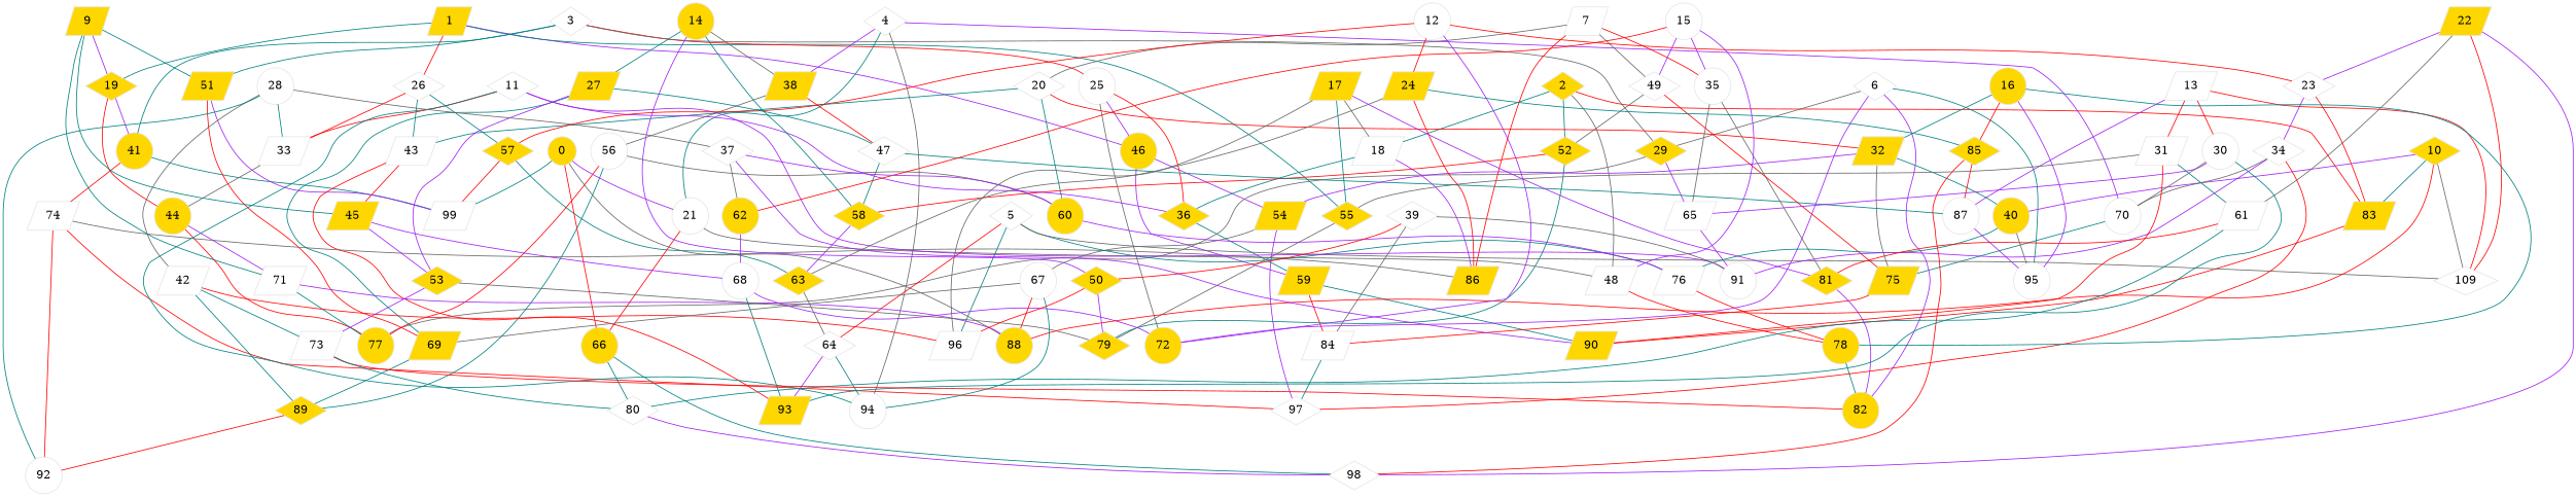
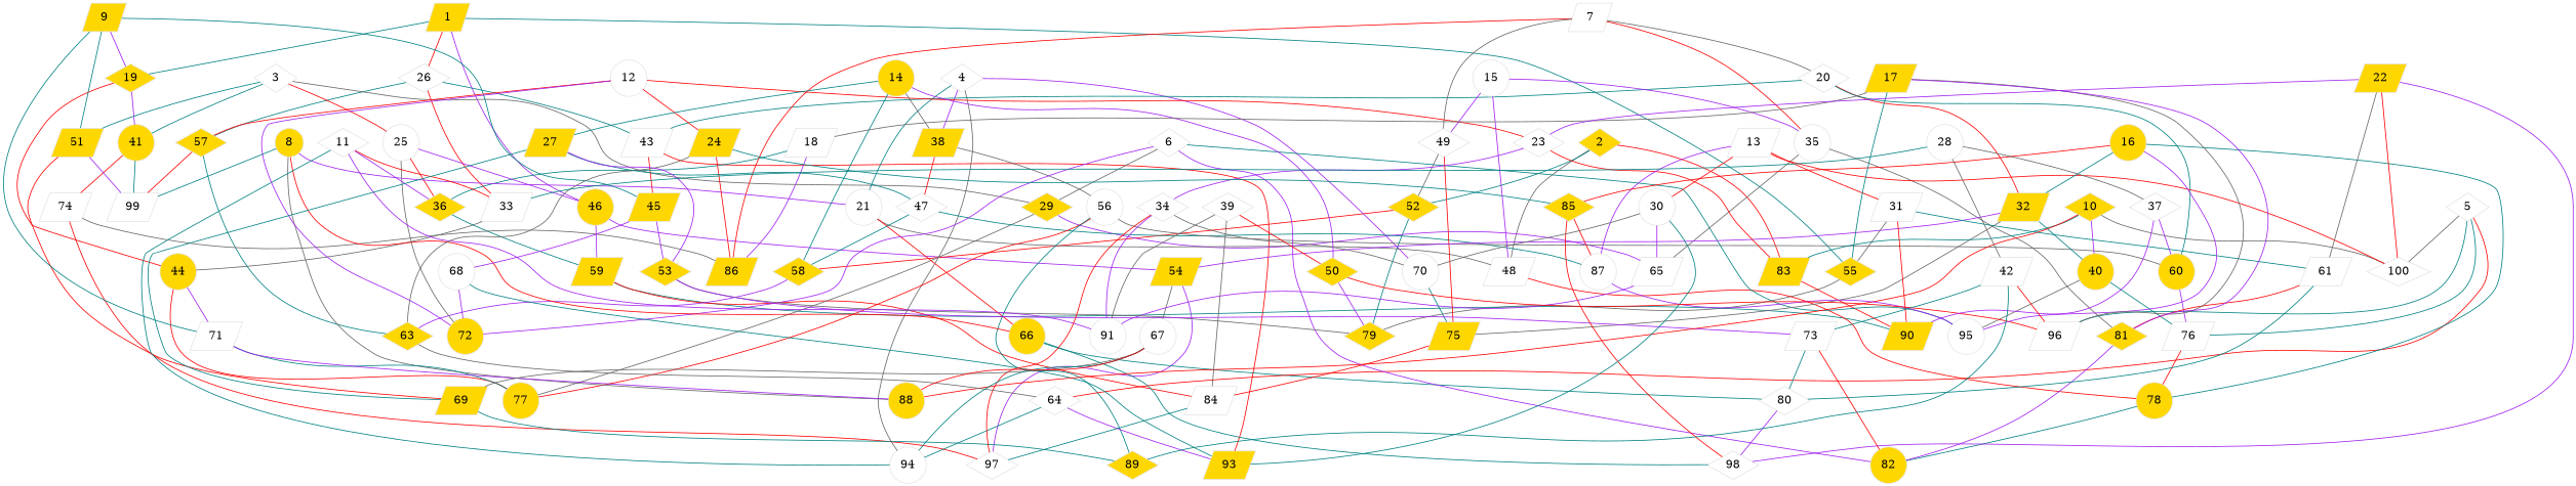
  graph {
    node [color=gray90 fillcolor=white shape=parallelogram style=filled]
    edge [color=teal]
    1 [fillcolor=gold]
    19 [fillcolor=gold shape=diamond]
    26 [shape=diamond]
    46 [fillcolor=gold shape=circle]
    55 [fillcolor=gold shape=diamond]
    41 [fillcolor=gold shape=circle]
    44 [fillcolor=gold shape=circle]
    33
    57 [fillcolor=gold shape=diamond]
    43
    54 [fillcolor=gold]
    59 [fillcolor=gold]
    79 [fillcolor=gold shape=diamond]
    2 [fillcolor=gold shape=diamond]
    18
    48
    52 [fillcolor=gold shape=diamond]
    83 [fillcolor=gold]
    86 [fillcolor=gold]
    36 [fillcolor=gold shape=diamond]
    78 [fillcolor=gold shape=circle]
    58 [fillcolor=gold shape=diamond]
    90 [fillcolor=gold]
    3 [shape=diamond]
    25 [shape=circle]
    29 [fillcolor=gold shape=diamond]
    51 [fillcolor=gold]
    72 [fillcolor=gold shape=circle]
    65
    77 [fillcolor=gold shape=circle]
    99
    74
    69 [fillcolor=gold]
    4 [shape=diamond]
    21 [shape=circle]
    38 [fillcolor=gold]
    70 [shape=circle]
    94 [shape=circle]
    66 [fillcolor=gold shape=circle]
    47 [shape=diamond]
    56 [shape=circle]
    75 [fillcolor=gold]
    5 [shape=diamond]
    64 [shape=diamond]
    76
    96
-   100 [shape=diamond label=109]
+   100 [shape=diamond]
    93 [fillcolor=gold]
    6 [shape=diamond]
    82 [fillcolor=gold shape=circle]
    95 [shape=circle]
    20 [shape=diamond]
    7
    35 [shape=circle]
    49 [shape=diamond]
    32 [fillcolor=gold]
    60 [fillcolor=gold shape=circle]
    81 [fillcolor=gold shape=diamond]
-   8 [fillcolor=gold shape=circle label=0]
+   8 [fillcolor=gold shape=circle]
    88 [fillcolor=gold shape=circle]
    98 [shape=diamond]
    80 [shape=diamond]
    9 [fillcolor=gold]
    45 [fillcolor=gold]
    71
    53 [fillcolor=gold shape=diamond]
    68 [shape=circle]
    10 [fillcolor=gold shape=diamond]
    40 [fillcolor=gold shape=circle]
    11 [shape=diamond]
    91 [shape=circle]
    12 [shape=circle]
    23 [shape=diamond]
    24 [fillcolor=gold]
    34 [shape=diamond]
    85 [fillcolor=gold shape=diamond]
    63 [fillcolor=gold shape=diamond]
    13
    30 [shape=circle]
    31
    87 [shape=circle]
    61
    14 [fillcolor=gold shape=circle]
    27 [fillcolor=gold]
    50 [fillcolor=gold shape=diamond]
    15 [shape=circle]
-   62 [fillcolor=gold shape=circle]
    16 [fillcolor=gold shape=circle]
    17 [fillcolor=gold]
    22 [fillcolor=gold]
    97 [shape=diamond]
    73
    89 [fillcolor=gold shape=diamond]
    28 [shape=circle]
    37 [shape=diamond]
    42
-   92 [shape=circle]
    67 [shape=circle]
    84
    39 [shape=diamond]
    1 -- 19
    1 -- 26 [color=red]
    1 -- 46 [color=purple]
    1 -- 55
    19 -- 41 [color=purple]
    19 -- 44 [color=red]
    26 -- 33 [color=red]
    26 -- 57
    26 -- 43
    46 -- 54 [color=purple]
    46 -- 59 [color=purple]
    55 -- 79 [color=gray40]
    41 -- 99
    41 -- 74 [color=red]
    44 -- 77 [color=red]
    44 -- 71 [color=purple]
    33 -- 44 [color=gray40]
    57 -- 99 [color=red]
    57 -- 63
    43 -- 93 [color=red]
    43 -- 45 [color=red]
    54 -- 97 [color=purple]
    54 -- 67 [color=gray40]
    59 -- 90
    59 -- 84 [color=red]
-   2 -- 18
    2 -- 48 [color=gray40]
    2 -- 52
    2 -- 83 [color=red]
    18 -- 86 [color=purple]
    18 -- 36
    48 -- 78 [color=red]
    52 -- 79
    52 -- 58 [color=red]
    83 -- 90 [color=red]
    36 -- 59
    78 -- 82
    58 -- 63 [color=purple]
    3 -- 41
    3 -- 25 [color=red]
    3 -- 29 [color=gray40]
    3 -- 51
    25 -- 46 [color=purple]
    25 -- 36 [color=red]
    25 -- 72 [color=gray40]
    29 -- 65 [color=purple]
    29 -- 77 [color=gray40]
    51 -- 99 [color=purple]
    51 -- 69 [color=red]
    65 -- 91 [color=purple]
    74 -- 86 [color=gray40]
    74 -- 97 [color=red]
-   74 -- 92 [color=red]
    69 -- 89
    4 -- 21
    4 -- 38 [color=purple]
    4 -- 70 [color=purple]
    4 -- 94 [color=gray40]
    21 -- 48 [color=gray40]
    21 -- 66 [color=red]
    38 -- 47 [color=red]
    38 -- 56 [color=gray40]
    70 -- 75
    66 -- 98
    66 -- 80
    47 -- 58
    47 -- 87
    56 -- 77 [color=red]
    56 -- 60 [color=gray40]
    56 -- 89
    75 -- 84 [color=red]
    5 -- 64 [color=red]
    5 -- 76
    5 -- 96
    5 -- 100 [color=gray40]
    64 -- 94
    64 -- 93 [color=purple]
    76 -- 78 [color=red]
    6 -- 29 [color=gray40]
    6 -- 72 [color=purple]
    6 -- 82 [color=purple]
    6 -- 95
    20 -- 43
    20 -- 32 [color=red]
    20 -- 60
    7 -- 86 [color=red]
    7 -- 20 [color=gray40]
    7 -- 35 [color=red]
    7 -- 49 [color=gray40]
    35 -- 65 [color=gray40]
    35 -- 81 [color=gray40]
    49 -- 52 [color=gray40]
    49 -- 75 [color=red]
    32 -- 54 [color=purple]
    32 -- 75 [color=gray40]
    32 -- 40
    60 -- 76 [color=purple]
    81 -- 82 [color=purple]
    8 -- 99
    8 -- 21 [color=purple]
    8 -- 66 [color=red]
    8 -- 88 [color=gray40]
    80 -- 98 [color=purple]
    9 -- 19 [color=purple]
    9 -- 51
    9 -- 45
    9 -- 71
    45 -- 53 [color=purple]
    45 -- 68 [color=purple]
    71 -- 77
    71 -- 88 [color=purple]
    53 -- 79 [color=gray40]
    53 -- 73 [color=purple]
    68 -- 72 [color=purple]
    68 -- 93
    10 -- 83
    10 -- 100 [color=gray40]
    10 -- 88 [color=red]
    10 -- 40 [color=purple]
    40 -- 76
    40 -- 95 [color=gray40]
    11 -- 33 [color=red]
    11 -- 36 [color=purple]
    11 -- 94
    11 -- 91 [color=purple]
    12 -- 57 [color=red]
    12 -- 72 [color=purple]
    12 -- 23 [color=red]
    12 -- 24 [color=red]
    23 -- 83 [color=red]
    23 -- 34 [color=purple]
    24 -- 86 [color=red]
    24 -- 85
    24 -- 63 [color=gray40]
    34 -- 70 [color=gray40]
    34 -- 91 [color=purple]
    34 -- 97 [color=red]
    85 -- 98 [color=red]
    85 -- 87 [color=red]
    63 -- 64 [color=gray40]
    13 -- 100 [color=red]
    13 -- 30 [color=red]
    13 -- 31 [color=red]
    13 -- 87 [color=purple]
    30 -- 65 [color=purple]
    30 -- 70 [color=gray40]
    30 -- 93
    31 -- 55 [color=gray40]
    31 -- 90 [color=red]
    31 -- 61
    87 -- 95 [color=purple]
    61 -- 81 [color=red]
    61 -- 80
    14 -- 58
    14 -- 38 [color=gray40]
    14 -- 27
    14 -- 50 [color=purple]
    27 -- 69
    27 -- 47
    27 -- 53 [color=purple]
    50 -- 79 [color=purple]
    50 -- 96 [color=red]
    15 -- 48 [color=purple]
    15 -- 35 [color=purple]
    15 -- 49 [color=purple]
-   15 -- 62 [color=red]
-   62 -- 68 [color=purple]
    16 -- 78
    16 -- 95 [color=purple]
    16 -- 32
    16 -- 85 [color=red]
    17 -- 55
    17 -- 18 [color=gray40]
    17 -- 96 [color=gray40]
    17 -- 81 [color=purple]
    22 -- 100 [color=red]
    22 -- 98 [color=purple]
    22 -- 23 [color=purple]
    22 -- 61 [color=gray40]
    73 -- 82 [color=red]
    73 -- 80
-   89 -- 92 [color=red]
    28 -- 33
    28 -- 37 [color=gray40]
    28 -- 42 [color=gray40]
-   28 -- 92
    37 -- 90 [color=purple]
    37 -- 60 [color=purple]
-   37 -- 62 [color=gray40]
    42 -- 96 [color=red]
    42 -- 73
    42 -- 89
    67 -- 69 [color=gray40]
    67 -- 94
    67 -- 88 [color=red]
    84 -- 97
    39 -- 91 [color=gray40]
    39 -- 50 [color=red]
    39 -- 84 [color=gray40]
  }
